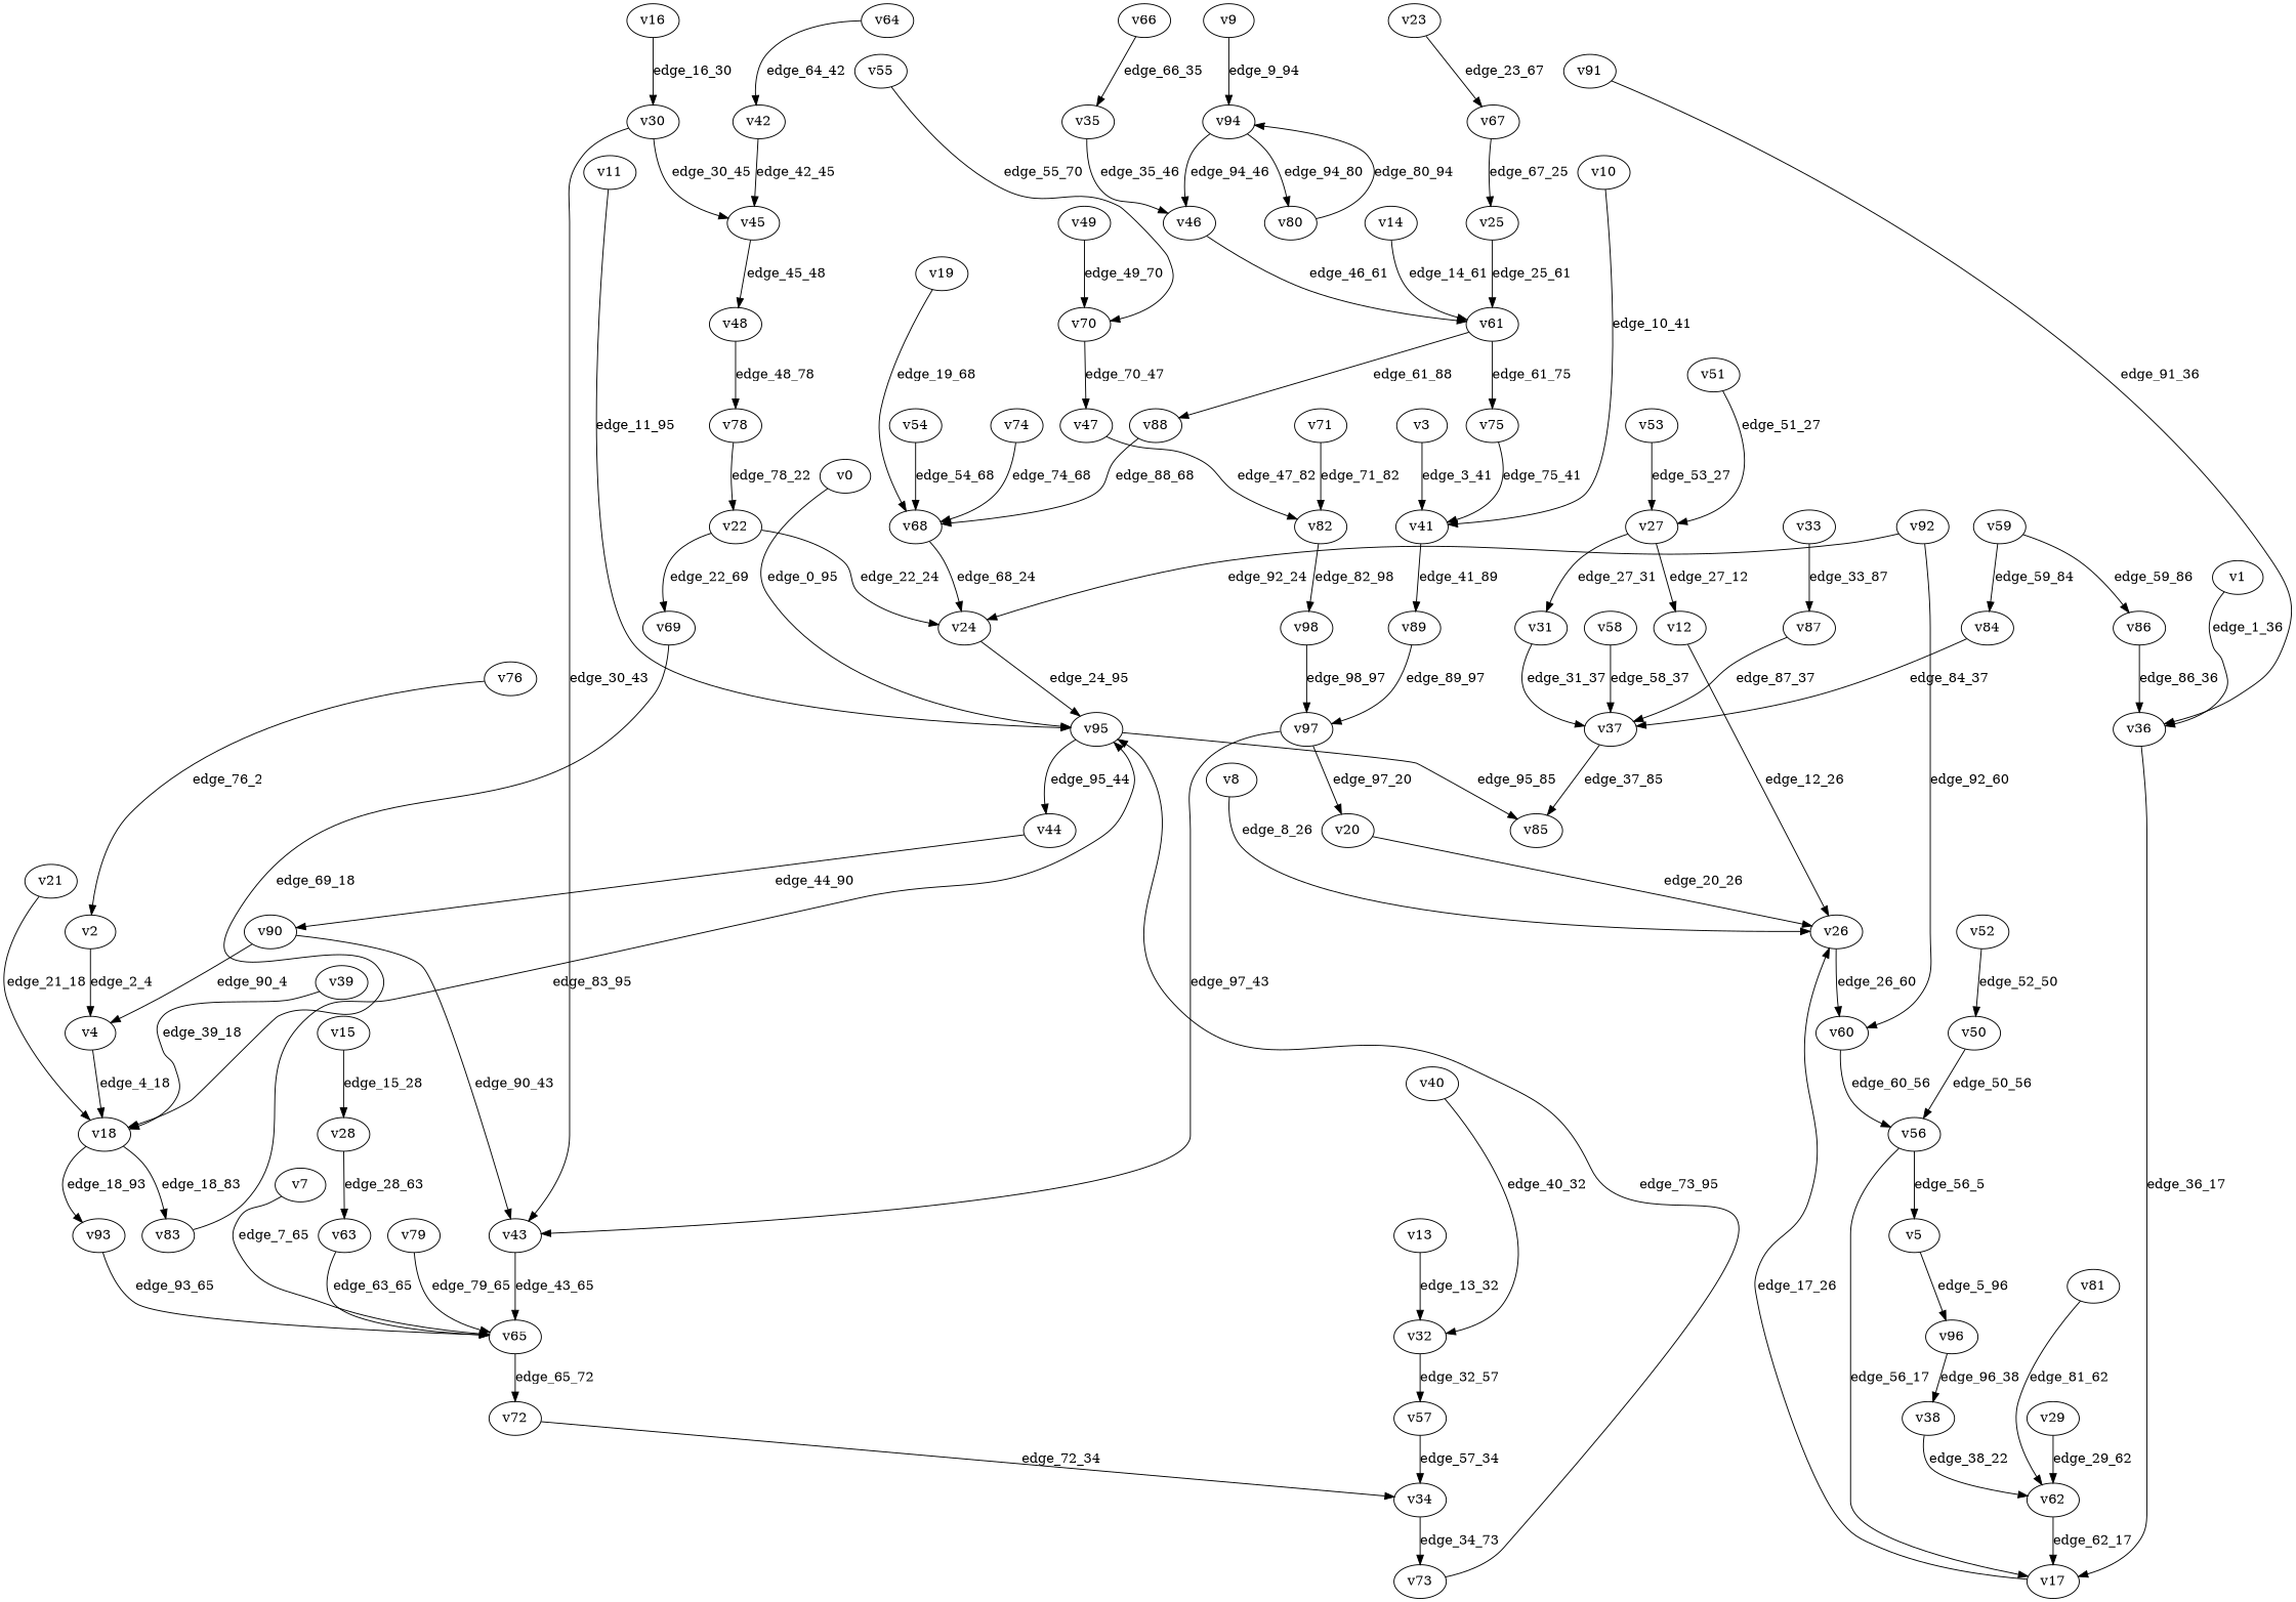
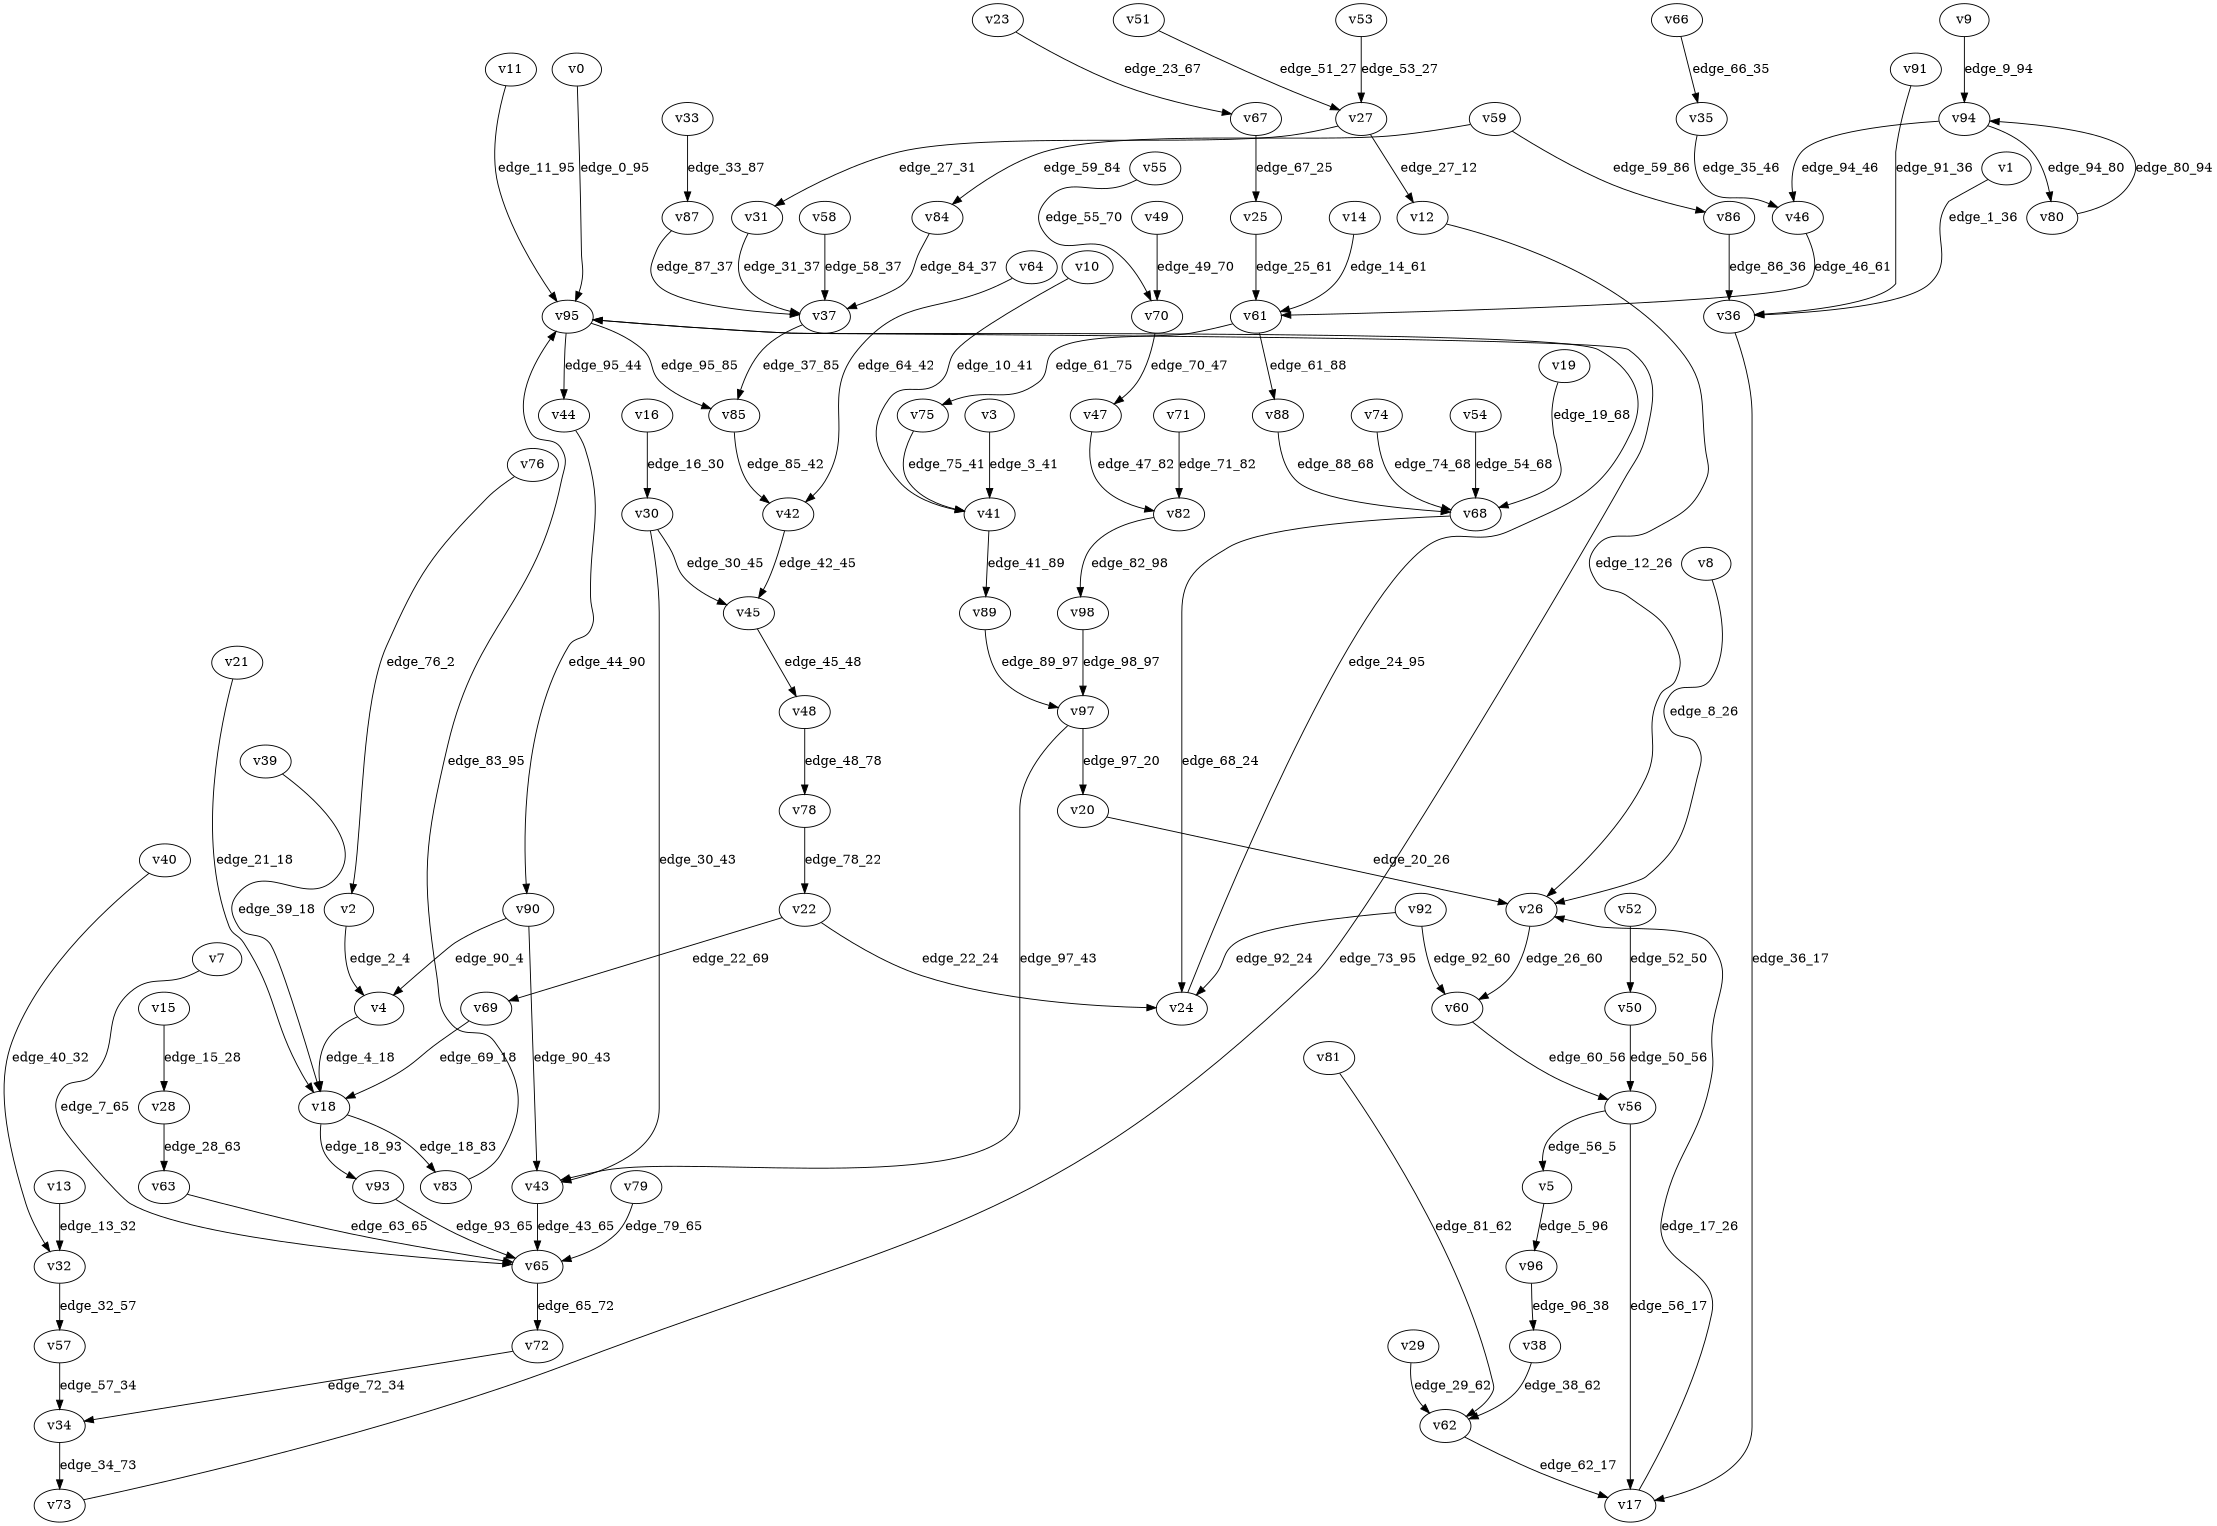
  digraph {
    node [player=1]
    v0 [player=0]
    v95 [player=-1]
    v85 [player=0]
    v44 [player=0]
    v1 [player=0]
    v36 [player=-1]
    v17
    v2 [player=-1]
    v4 [player=0]
    v18 [player=-1]
    v3 [player=0]
    v41 [player=-1]
    v89
    v83
    v93 [player=0]
    v5 [player=0]
    v96 [player=-1]
    v38
    v28 [player=-1]
    v63
    v65 [player=-1]
    v7
    v72
    v26 [player=-1]
    v8
    v60 [player=0]
    v94 [player=-1]
    v9
    v46
    v80
    v10 [player=0]
    v11
    v12 [player=0]
    v13 [player=0]
    v32 [player=-1]
    v57 [player=0]
    v14 [player=0]
    v61 [player=-1]
    v75 [player=0]
    v88
    v15
    v16 [player=0]
    v30 [player=-1]
    v43
    v45
    v68 [player=-1]
    v19
    v24 [player=0]
    v20
    v21
    v22 [player=-1]
    v69 [player=0]
    v23 [player=0]
    v67 [player=-1]
    v25 [player=0]
    v56 [player=-1]
    v27 [player=-1]
    v31
    v37 [player=-1]
    v29 [player=0]
    v62 [player=-1]
    v48 [player=-1]
    v34 [player=-1]
    v33 [player=-1]
    v87 [player=0]
    v73
    v35 [player=-1]
    v42 [player=-1]
    v39
    v40
    v97 [player=-1]
    v90 [player=-1]
    v78
    v47 [player=0]
    v82 [player=-1]
    v98 [player=0]
    v70 [player=-1]
    v49
    v50 [player=0]
    v51
    v52 [player=-1]
    v53
    v54
    v55 [player=0]
    v58
    v59 [player=-1]
    v84 [player=0]
    v86
    v64 [player=0]
    v66 [player=0]
    v71
    v74 [player=0]
    v76 [player=0]
    v79 [player=0]
    v81
    v91
    v92 [player=-1]
    v0 -> v95 [discount=0.208878 label=edge_0_95 weight=-9.919403]
    v95 -> v85 [label=edge_95_85 probability=0.387380]
    v95 -> v44 [label=edge_95_44 probability=0.612620]
+   v85 -> v42 [discount=0.702368 label=edge_85_42 weight=-3.985992]
    v44 -> v90 [discount=0.534286 label=edge_44_90 weight=-1.104564]
    v1 -> v36 [discount=0.530885 label=edge_1_36 weight=-9.512896]
    v36 -> v17 [label=edge_36_17 probability=1.000000]
    v17 -> v26 [discount=0.865611 label=edge_17_26 weight=-6.754608]
    v2 -> v4 [label=edge_2_4 probability=1.000000]
    v4 -> v18 [discount=0.619813 label=edge_4_18 weight=-6.679241]
    v18 -> v83 [label=edge_18_83 probability=0.520300]
    v18 -> v93 [label=edge_18_93 probability=0.479700]
    v3 -> v41 [discount=0.167116 label=edge_3_41 weight=2.674375]
    v41 -> v89 [label=edge_41_89 probability=1.000000]
    v89 -> v97 [discount=0.194472 label=edge_89_97 weight=1.445209]
    v83 -> v95 [discount=0.884448 label=edge_83_95 weight=-6.708966]
    v93 -> v65 [discount=0.570180 label=edge_93_65 weight=2.444851]
    v5 -> v96 [discount=0.726251 label=edge_5_96 weight=0.690192]
    v96 -> v38 [label=edge_96_38 probability=0.388905]
-   v38 -> v62 [discount=0.258257 label=edge_38_22 weight=6.728155]
+   v38 -> v62 [discount=0.258257 label=edge_38_62 weight=6.728155]
    v28 -> v63 [label=edge_28_63 probability=1.000000]
    v63 -> v65 [discount=0.643219 label=edge_63_65 weight=-8.085232]
    v65 -> v72 [label=edge_65_72 probability=1.000000]
    v7 -> v65 [discount=0.185648 label=edge_7_65 weight=-8.808235]
    v72 -> v34 [discount=0.709418 label=edge_72_34 weight=-2.677045]
    v26 -> v60 [label=edge_26_60 probability=1.000000]
    v8 -> v26 [discount=0.803985 label=edge_8_26 weight=-7.934098]
    v60 -> v56 [discount=0.366399 label=edge_60_56 weight=-7.547995]
    v94 -> v46 [label=edge_94_46 probability=0.676884]
    v94 -> v80 [label=edge_94_80 probability=0.323116]
    v9 -> v94 [discount=0.199082 label=edge_9_94 weight=4.853650]
    v46 -> v61 [discount=0.807297 label=edge_46_61 weight=-7.704051]
    v80 -> v94 [discount=0.814989 label=edge_80_94 weight=-2.835913]
    v10 -> v41 [discount=0.263572 label=edge_10_41 weight=-1.207867]
    v11 -> v95 [discount=0.716005 label=edge_11_95 weight=0.518157]
    v12 -> v26 [discount=0.270761 label=edge_12_26 weight=-8.670835]
    v13 -> v32 [discount=0.585888 label=edge_13_32 weight=7.628260]
    v32 -> v57 [label=edge_32_57 probability=1.000000]
    v57 -> v34 [discount=0.554296 label=edge_57_34 weight=7.060722]
    v14 -> v61 [discount=0.145655 label=edge_14_61 weight=1.513093]
    v61 -> v75 [label=edge_61_75 probability=0.690329]
    v61 -> v88 [label=edge_61_88 probability=0.309671]
    v75 -> v41 [discount=0.306247 label=edge_75_41 weight=-6.409027]
    v88 -> v68 [discount=0.411020 label=edge_88_68 weight=2.611203]
    v15 -> v28 [discount=0.186737 label=edge_15_28 weight=9.485934]
    v16 -> v30 [discount=0.472249 label=edge_16_30 weight=5.093310]
    v30 -> v43 [label=edge_30_43 probability=0.318859]
    v30 -> v45 [label=edge_30_45 probability=0.681141]
    v43 -> v65 [discount=0.718277 label=edge_43_65 weight=9.689662]
    v45 -> v48 [discount=0.198316 label=edge_45_48 weight=0.337620]
    v68 -> v24 [label=edge_68_24 probability=1.000000]
    v19 -> v68 [discount=0.813458 label=edge_19_68 weight=-9.935052]
    v24 -> v95 [discount=0.280067 label=edge_24_95 weight=-8.615900]
    v20 -> v26 [discount=0.395192 label=edge_20_26 weight=-8.430704]
    v21 -> v18 [discount=0.549758 label=edge_21_18 weight=-2.604157]
    v22 -> v24 [label=edge_22_24 probability=0.626506]
    v22 -> v69 [label=edge_22_69 probability=0.373494]
    v69 -> v18 [discount=0.714775 label=edge_69_18 weight=-6.945439]
    v23 -> v67 [discount=0.409847 label=edge_23_67 weight=-4.034957]
    v67 -> v25 [label=edge_67_25 probability=1.000000]
    v25 -> v61 [discount=0.211708 label=edge_25_61 weight=6.319605]
    v56 -> v17 [label=edge_56_17 probability=0.639788]
    v56 -> v5 [label=edge_56_5 probability=0.360212]
    v27 -> v12 [label=edge_27_12 probability=0.443950]
    v27 -> v31 [label=edge_27_31 probability=0.556050]
    v31 -> v37 [discount=0.373306 label=edge_31_37 weight=0.444080]
    v37 -> v85 [label=edge_37_85 probability=1.000000]
    v29 -> v62 [discount=0.521525 label=edge_29_62 weight=7.388866]
    v62 -> v17 [label=edge_62_17 probability=1.000000]
    v48 -> v78 [label=edge_48_78 probability=1.000000]
    v34 -> v73 [label=edge_34_73 probability=1.000000]
    v33 -> v87 [label=edge_33_87 probability=1.000000]
    v87 -> v37 [discount=0.699179 label=edge_87_37 weight=0.846386]
    v73 -> v95 [discount=0.194376 label=edge_73_95 weight=-4.130977]
    v35 -> v46 [label=edge_35_46 probability=1.000000]
    v42 -> v45 [label=edge_42_45 probability=1.000000]
    v39 -> v18 [discount=0.720839 label=edge_39_18 weight=-3.811704]
    v40 -> v32 [discount=0.371860 label=edge_40_32 weight=-0.160972]
    v97 -> v43 [label=edge_97_43 probability=0.612853]
    v97 -> v20 [label=edge_97_20 probability=0.387147]
    v90 -> v4 [label=edge_90_4 probability=0.619709]
    v90 -> v43 [label=edge_90_43 probability=0.380291]
    v78 -> v22 [discount=0.482758 label=edge_78_22 weight=9.797277]
    v47 -> v82 [discount=0.446766 label=edge_47_82 weight=1.046224]
    v82 -> v98 [label=edge_82_98 probability=1.000000]
    v98 -> v97 [discount=0.296505 label=edge_98_97 weight=5.634555]
    v70 -> v47 [label=edge_70_47 probability=1.000000]
    v49 -> v70 [discount=0.441532 label=edge_49_70 weight=9.537487]
    v50 -> v56 [discount=0.331061 label=edge_50_56 weight=1.677521]
    v51 -> v27 [discount=0.726324 label=edge_51_27 weight=-6.162271]
    v52 -> v50 [label=edge_52_50 probability=0.457469]
    v53 -> v27 [discount=0.750836 label=edge_53_27 weight=1.486972]
    v54 -> v68 [discount=0.534441 label=edge_54_68 weight=7.991993]
    v55 -> v70 [discount=0.263594 label=edge_55_70 weight=-3.149286]
    v58 -> v37 [discount=0.508411 label=edge_58_37 weight=2.271050]
    v59 -> v84 [label=edge_59_84 probability=0.608778]
    v59 -> v86 [label=edge_59_86 probability=0.391222]
    v84 -> v37 [discount=0.219480 label=edge_84_37 weight=1.633356]
    v86 -> v36 [discount=0.343815 label=edge_86_36 weight=8.184310]
    v64 -> v42 [discount=0.793853 label=edge_64_42 weight=0.034361]
    v66 -> v35 [discount=0.176736 label=edge_66_35 weight=-9.490693]
    v71 -> v82 [discount=0.617902 label=edge_71_82 weight=6.147409]
    v74 -> v68 [discount=0.412311 label=edge_74_68 weight=2.881855]
    v76 -> v2 [discount=0.317940 label=edge_76_2 weight=-5.540811]
    v79 -> v65 [discount=0.598236 label=edge_79_65 weight=2.846907]
    v81 -> v62 [discount=0.465944 label=edge_81_62 weight=-1.906617]
    v91 -> v36 [discount=0.452716 label=edge_91_36 weight=-1.843351]
    v92 -> v60 [label=edge_92_60 probability=0.335845]
    v92 -> v24 [label=edge_92_24 probability=0.664155]
  }
